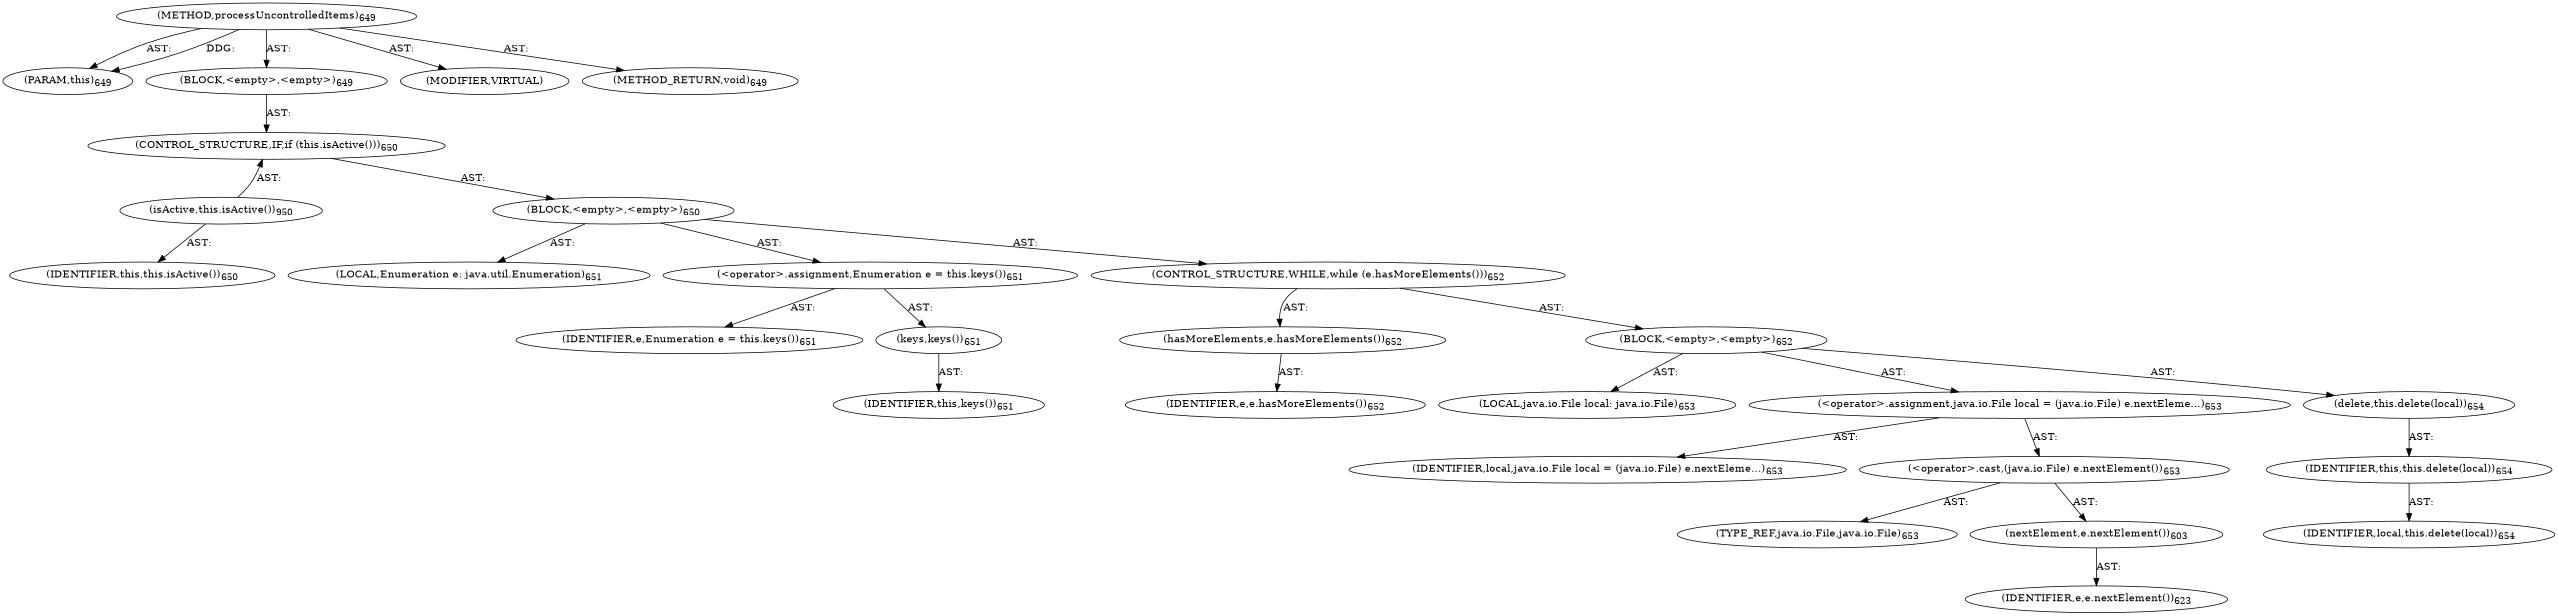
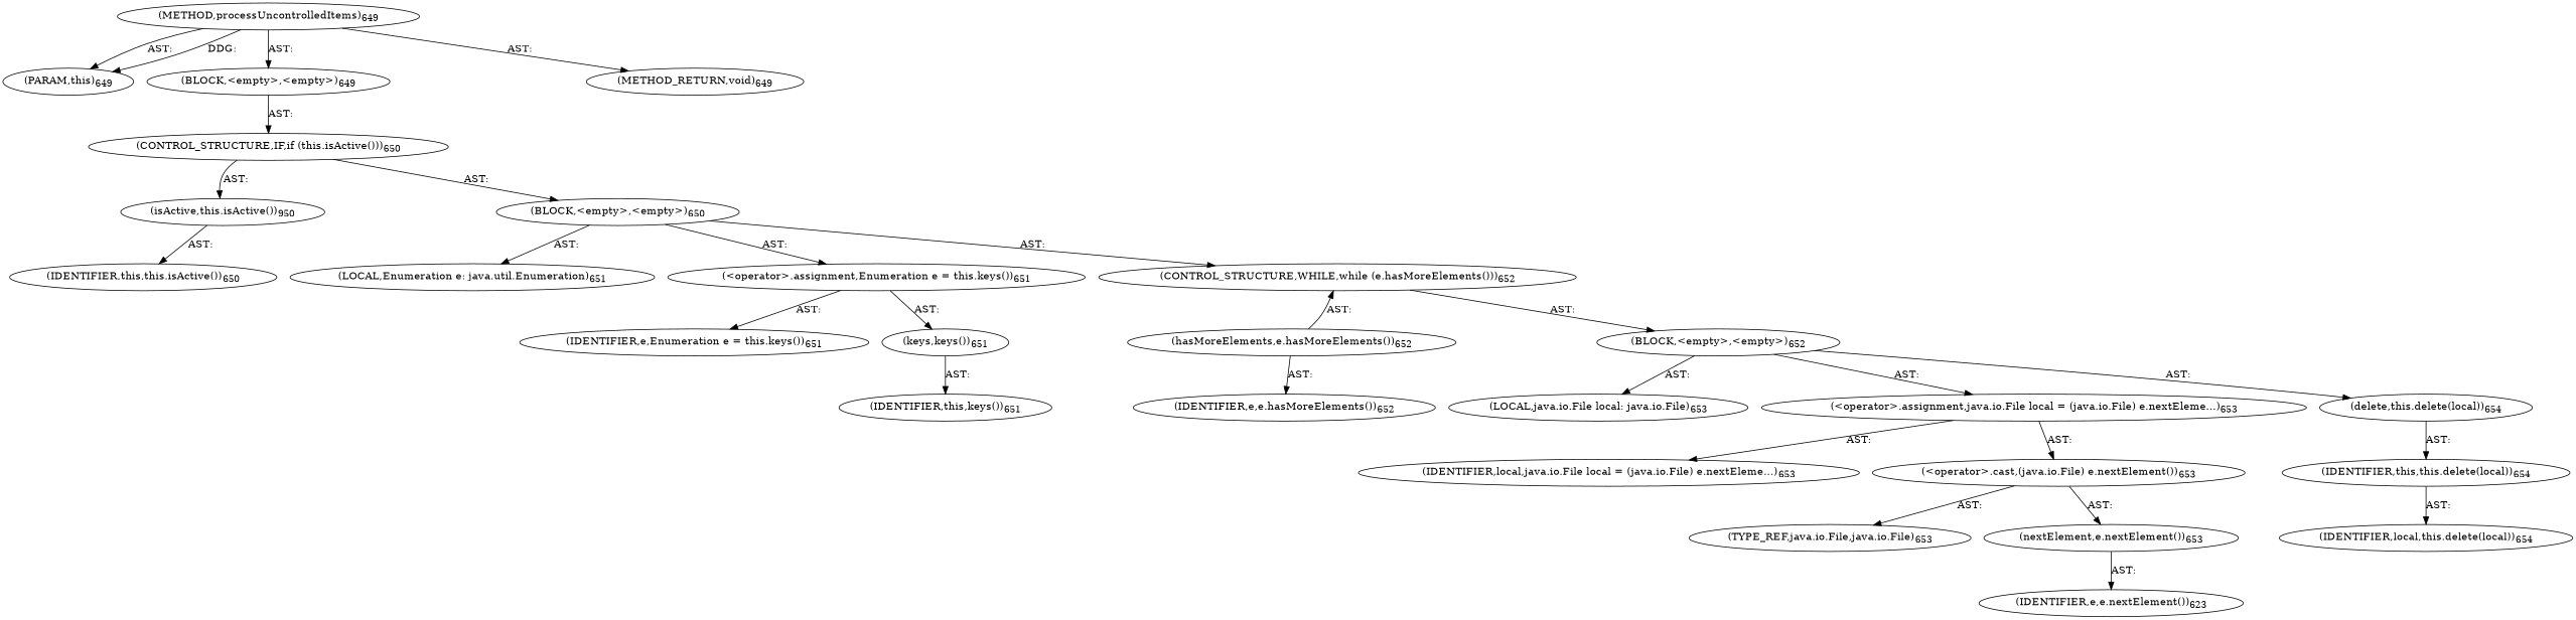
  digraph {
    n1 [label=<(METHOD,processUncontrolledItems)<SUB>649</SUB>>]
    n2 [label=<(PARAM,this)<SUB>649</SUB>>]
    n3 [label=<(BLOCK,&lt;empty&gt;,&lt;empty&gt;)<SUB>649</SUB>>]
-   n4 [label=<(MODIFIER,VIRTUAL)>]
    n5 [label=<(METHOD_RETURN,void)<SUB>649</SUB>>]
    n6 [label=<(CONTROL_STRUCTURE,IF,if (this.isActive()))<SUB>650</SUB>>]
    n7 [label=<(isActive,this.isActive())<SUB>950</SUB>>]
    n8 [label=<(BLOCK,&lt;empty&gt;,&lt;empty&gt;)<SUB>650</SUB>>]
    n9 [label=<(IDENTIFIER,this,this.isActive())<SUB>650</SUB>>]
    n10 [label=<(LOCAL,Enumeration e: java.util.Enumeration)<SUB>651</SUB>>]
    n11 [label=<(&lt;operator&gt;.assignment,Enumeration e = this.keys())<SUB>651</SUB>>]
    n12 [label=<(CONTROL_STRUCTURE,WHILE,while (e.hasMoreElements()))<SUB>652</SUB>>]
    n13 [label=<(IDENTIFIER,e,Enumeration e = this.keys())<SUB>651</SUB>>]
    n14 [label=<(keys,keys())<SUB>651</SUB>>]
    n15 [label=<(hasMoreElements,e.hasMoreElements())<SUB>652</SUB>>]
    n16 [label=<(BLOCK,&lt;empty&gt;,&lt;empty&gt;)<SUB>652</SUB>>]
    n17 [label=<(IDENTIFIER,this,keys())<SUB>651</SUB>>]
    n18 [label=<(IDENTIFIER,e,e.hasMoreElements())<SUB>652</SUB>>]
    n19 [label=<(LOCAL,java.io.File local: java.io.File)<SUB>653</SUB>>]
    n20 [label=<(&lt;operator&gt;.assignment,java.io.File local = (java.io.File) e.nextEleme...)<SUB>653</SUB>>]
    n21 [label=<(delete,this.delete(local))<SUB>654</SUB>>]
    n22 [label=<(IDENTIFIER,local,java.io.File local = (java.io.File) e.nextEleme...)<SUB>653</SUB>>]
    n23 [label=<(&lt;operator&gt;.cast,(java.io.File) e.nextElement())<SUB>653</SUB>>]
    n24 [label=<(IDENTIFIER,this,this.delete(local))<SUB>654</SUB>>]
    n25 [label=<(TYPE_REF,java.io.File,java.io.File)<SUB>653</SUB>>]
-   n26 [label=<(nextElement,e.nextElement())<SUB>603</SUB>>]
+   n26 [label=<(nextElement,e.nextElement())<SUB>653</SUB>>]
    n27 [label=<(IDENTIFIER,e,e.nextElement())<SUB>623</SUB>>]
    n28 [label=<(IDENTIFIER,local,this.delete(local))<SUB>654</SUB>>]
    n1 -> n2 [label="AST: "]
    n1 -> n2 [label="DDG: "]
    n1 -> n3 [label="AST: "]
-   n1 -> n4 [label="AST: "]
    n1 -> n5 [label="AST: "]
    n3 -> n6 [label="AST: "]
-   n7 -> n6 [label="AST: "]
+   n6 -> n7 [label="AST: "]
    n6 -> n8 [label="AST: "]
    n7 -> n9 [label="AST: "]
    n8 -> n10 [label="AST: "]
    n8 -> n11 [label="AST: "]
    n8 -> n12 [label="AST: "]
    n11 -> n13 [label="AST: "]
    n11 -> n14 [label="AST: "]
-   n12 -> n15 [label="AST: "]
+   n15 -> n12 [label="AST: "]
    n12 -> n16 [label="AST: "]
    n14 -> n17 [label="AST: "]
    n15 -> n18 [label="AST: "]
    n16 -> n19 [label="AST: "]
    n16 -> n20 [label="AST: "]
    n16 -> n21 [label="AST: "]
    n20 -> n22 [label="AST: "]
    n20 -> n23 [label="AST: "]
    n21 -> n24 [label="AST: "]
    n23 -> n25 [label="AST: "]
    n23 -> n26 [label="AST: "]
    n24 -> n28 [label="AST: "]
    n26 -> n27 [label="AST: "]
  }
